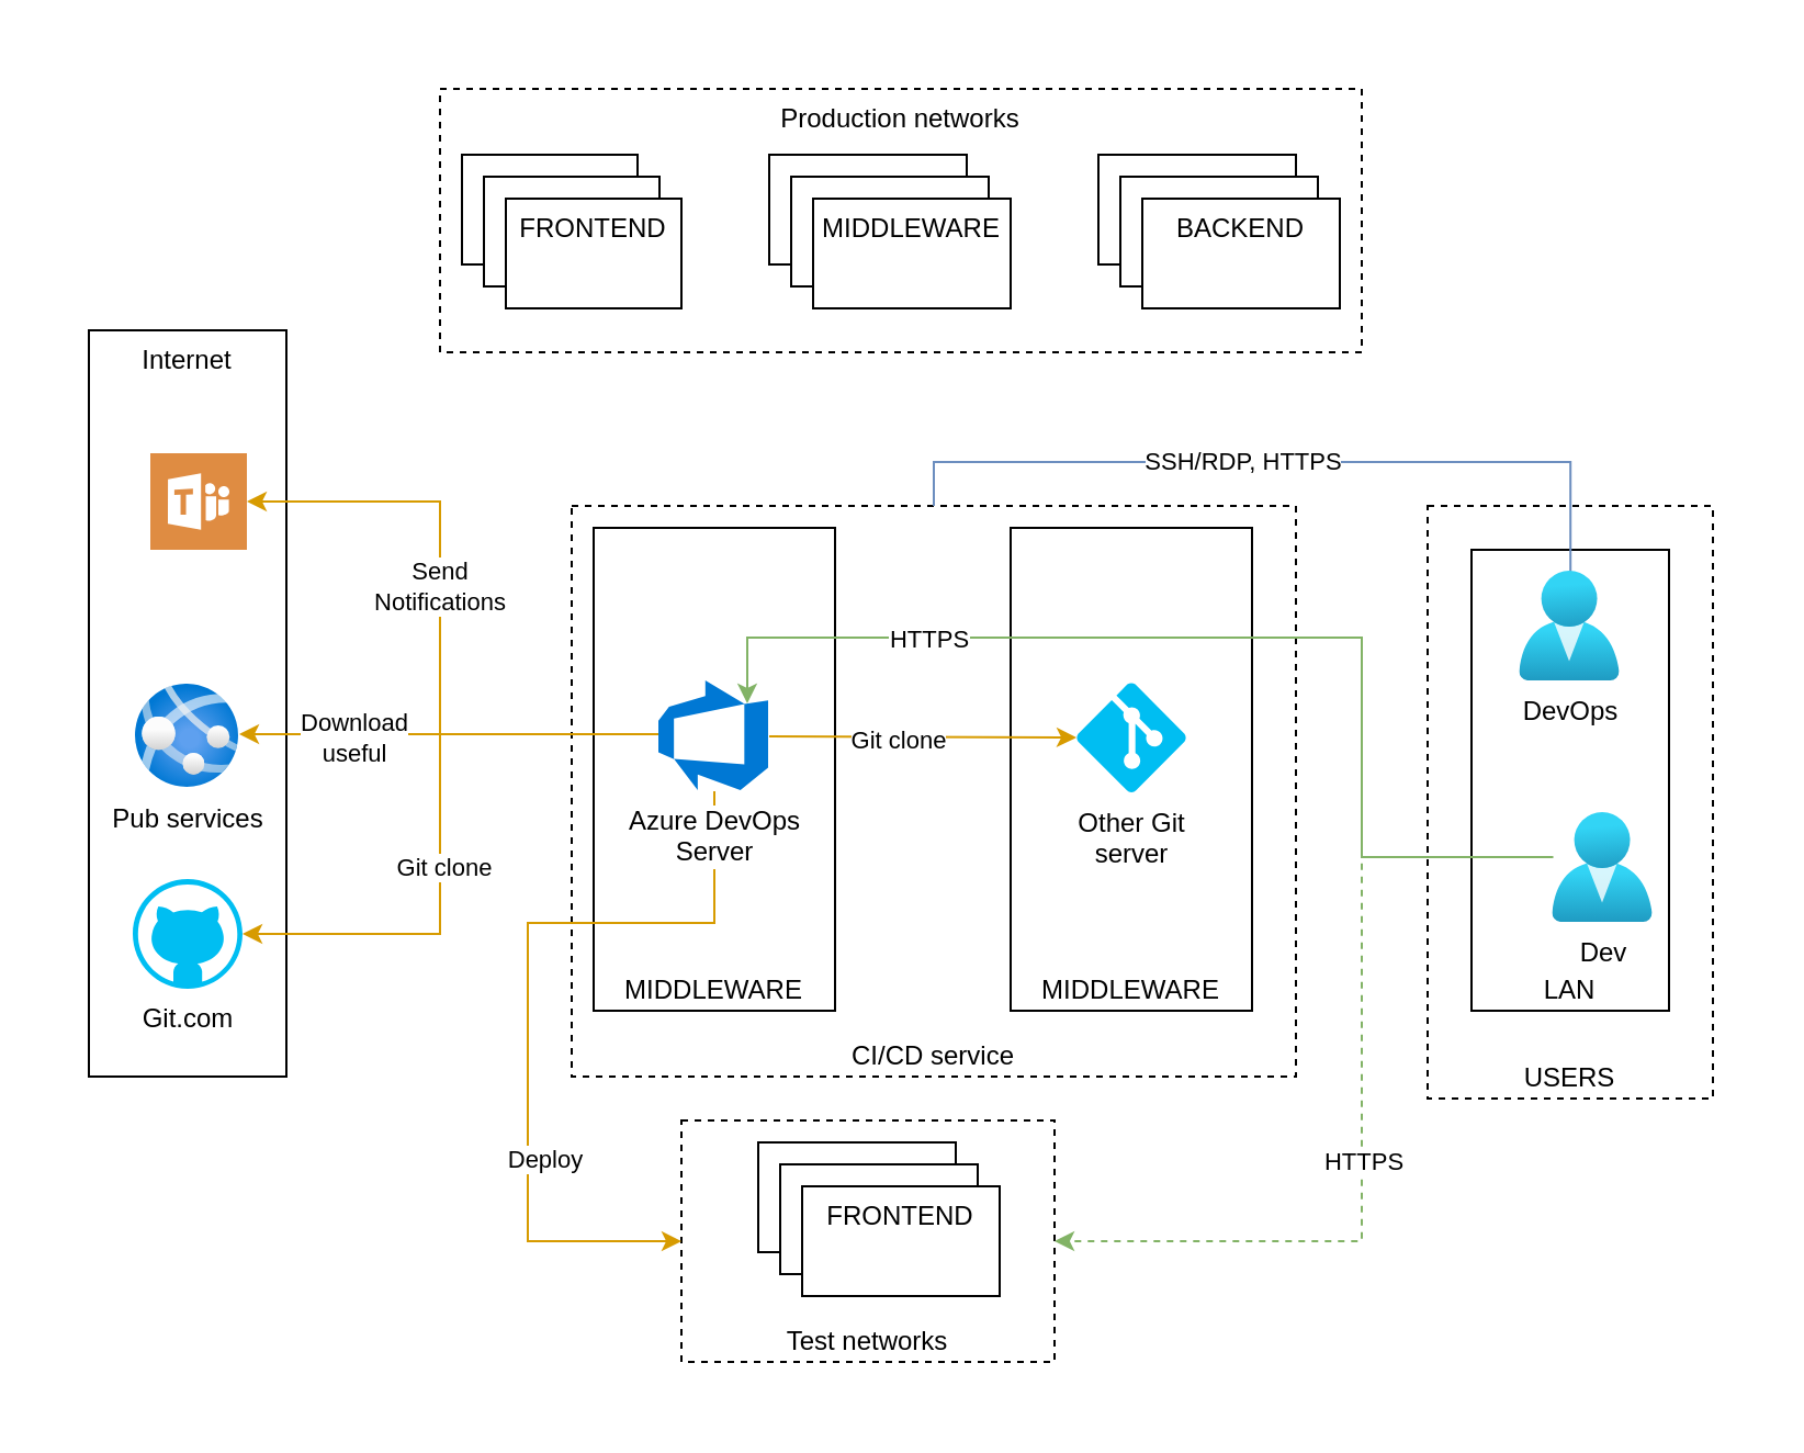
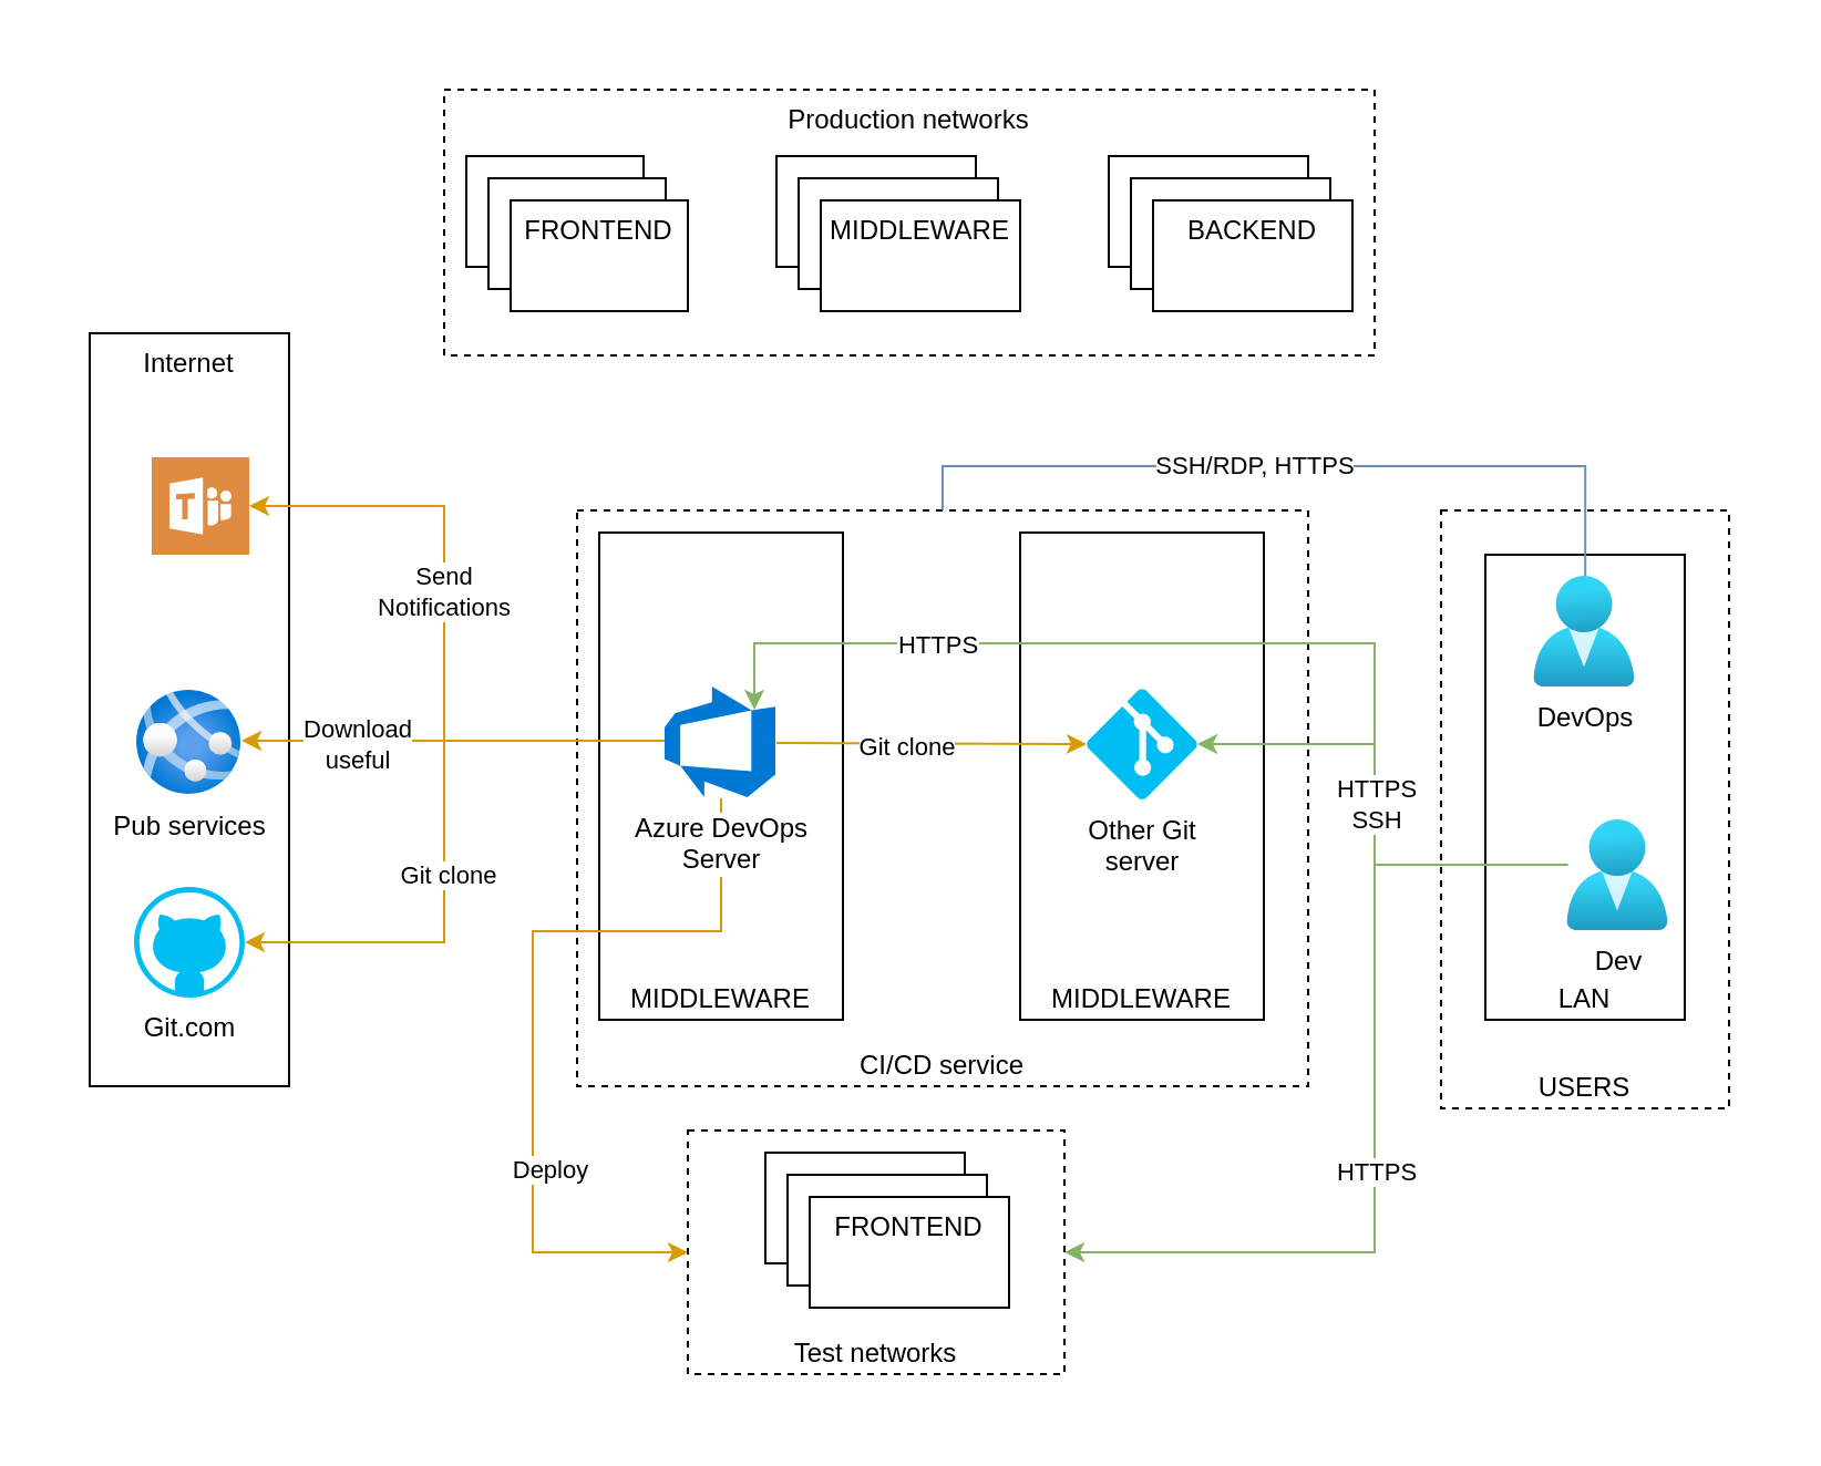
  <mxCell id="0" />
  <mxCell id="1" parent="0" />
  <mxCell id="2" value="" style="whiteSpace=wrap;html=1;labelBackgroundColor=#FFFFFF;sketch=0;align=center;verticalAlign=bottom;dashed=1;strokeColor=none;" vertex="1" parent="1"><mxGeometry x="20" y="20" width="780" height="620" as="geometry" /></mxCell>
  <mxCell id="3" value="CI/CD service" style="whiteSpace=wrap;html=1;labelBackgroundColor=#FFFFFF;sketch=0;align=center;verticalAlign=bottom;dashed=1;" vertex="1" parent="1"><mxGeometry x="260" y="230" width="330" height="260" as="geometry" /></mxCell>
  <mxCell id="4" value="Production networks" style="whiteSpace=wrap;html=1;labelBackgroundColor=#FFFFFF;sketch=0;align=center;verticalAlign=top;dashed=1;" vertex="1" parent="1"><mxGeometry x="200" y="40" width="420" height="120" as="geometry" /></mxCell>
  <mxCell id="5" value="" style="whiteSpace=wrap;html=1;labelBackgroundColor=#FFFFFF;sketch=0;align=center;verticalAlign=top;" vertex="1" parent="1"><mxGeometry x="500" y="70" width="90" height="50" as="geometry" /></mxCell>
  <mxCell id="6" value="" style="whiteSpace=wrap;html=1;labelBackgroundColor=#FFFFFF;sketch=0;align=center;verticalAlign=top;" vertex="1" parent="1"><mxGeometry x="350" y="70" width="90" height="50" as="geometry" /></mxCell>
  <mxCell id="7" value="" style="whiteSpace=wrap;html=1;labelBackgroundColor=#FFFFFF;sketch=0;align=center;verticalAlign=top;" vertex="1" parent="1"><mxGeometry x="210" y="70" width="80" height="50" as="geometry" /></mxCell>
  <mxCell id="8" value="MIDDLEWARE" style="whiteSpace=wrap;html=1;labelBackgroundColor=#FFFFFF;sketch=0;align=center;verticalAlign=bottom;" vertex="1" parent="1"><mxGeometry x="270" y="240" width="110" height="220" as="geometry" /></mxCell>
  <mxCell id="9" value="Internet" style="whiteSpace=wrap;html=1;labelBackgroundColor=#FFFFFF;sketch=0;align=center;verticalAlign=top;" vertex="1" parent="1"><mxGeometry x="40" y="150" width="90" height="340" as="geometry" /></mxCell>
  <mxCell id="10" value="" style="whiteSpace=wrap;html=1;labelBackgroundColor=#FFFFFF;sketch=0;align=center;verticalAlign=top;" vertex="1" parent="1"><mxGeometry x="220" y="80" width="80" height="50" as="geometry" /></mxCell>
  <mxCell id="11" value="FRONTEND" style="whiteSpace=wrap;html=1;labelBackgroundColor=#FFFFFF;sketch=0;align=center;verticalAlign=top;" vertex="1" parent="1"><mxGeometry x="230" y="90" width="80" height="50" as="geometry" /></mxCell>
  <mxCell id="12" value="" style="whiteSpace=wrap;html=1;labelBackgroundColor=#FFFFFF;sketch=0;align=center;verticalAlign=top;" vertex="1" parent="1"><mxGeometry x="360" y="80" width="90" height="50" as="geometry" /></mxCell>
  <mxCell id="13" value="MIDDLEWARE" style="whiteSpace=wrap;html=1;labelBackgroundColor=#FFFFFF;sketch=0;align=center;verticalAlign=top;" vertex="1" parent="1"><mxGeometry x="370" y="90" width="90" height="50" as="geometry" /></mxCell>
  <mxCell id="14" value="" style="whiteSpace=wrap;html=1;labelBackgroundColor=#FFFFFF;sketch=0;align=center;verticalAlign=top;" vertex="1" parent="1"><mxGeometry x="510" y="80" width="90" height="50" as="geometry" /></mxCell>
  <mxCell id="15" value="BACKEND" style="whiteSpace=wrap;html=1;labelBackgroundColor=#FFFFFF;sketch=0;align=center;verticalAlign=top;" vertex="1" parent="1"><mxGeometry x="520" y="90" width="90" height="50" as="geometry" /></mxCell>
  <mxCell id="16" style="edgeStyle=orthogonalEdgeStyle;rounded=0;jumpStyle=arc;orthogonalLoop=1;jettySize=auto;html=1;startArrow=none;startFill=0;strokeWidth=1;fillColor=#ffe6cc;strokeColor=#d79b00;" edge="1" parent="1"><mxGeometry relative="1" as="geometry"><mxPoint x="300" y="334" as="sourcePoint" /><mxPoint x="108.5" y="334" as="targetPoint" /></mxGeometry></mxCell>
  <mxCell id="17" value="Download&lt;br&gt;useful" style="edgeLabel;html=1;align=center;verticalAlign=middle;resizable=0;points=[];" vertex="1" connectable="0" parent="16"><mxGeometry x="0.626" y="-1" relative="1" as="geometry"><mxPoint x="16" y="2" as="offset" /></mxGeometry></mxCell>
  <mxCell id="18" value="Pub services" style="aspect=fixed;html=1;points=[];align=center;image;fontSize=12;image=img/lib/azure2/app_services/App_Services.svg;dashed=1;" vertex="1" parent="1"><mxGeometry x="61.5" y="311.5" width="47" height="47" as="geometry" /></mxCell>
  <mxCell id="19" value="Git.com" style="verticalLabelPosition=bottom;html=1;verticalAlign=top;align=center;strokeColor=none;fillColor=#00BEF2;shape=mxgraph.azure.github_code;pointerEvents=1;dashed=1;" vertex="1" parent="1"><mxGeometry x="60" y="400" width="50" height="50" as="geometry" /></mxCell>
  <mxCell id="20" value="MIDDLEWARE" style="whiteSpace=wrap;html=1;labelBackgroundColor=#FFFFFF;sketch=0;align=center;verticalAlign=bottom;" vertex="1" parent="1"><mxGeometry x="460" y="240" width="110" height="220" as="geometry" /></mxCell>
  <mxCell id="21" value="Other Git&lt;br&gt;server" style="verticalLabelPosition=bottom;html=1;verticalAlign=top;align=center;strokeColor=none;fillColor=#00BEF2;shape=mxgraph.azure.git_repository;dashed=1;" vertex="1" parent="1"><mxGeometry x="490" y="310.5" width="50" height="50" as="geometry" /></mxCell>
  <mxCell id="22" value="" style="sketch=0;pointerEvents=1;shadow=0;dashed=0;html=1;strokeColor=none;fillColor=#DF8C42;labelPosition=center;verticalLabelPosition=bottom;verticalAlign=top;align=center;outlineConnect=0;shape=mxgraph.veeam2.microsoft_teams;" vertex="1" parent="1"><mxGeometry x="68" y="206" width="44" height="44" as="geometry" /></mxCell>
  <mxCell id="23" style="edgeStyle=orthogonalEdgeStyle;rounded=0;jumpStyle=arc;orthogonalLoop=1;jettySize=auto;html=1;startArrow=none;startFill=0;strokeWidth=1;fillColor=#ffe6cc;strokeColor=#d79b00;" edge="1" parent="1" target="22"><mxGeometry relative="1" as="geometry"><mxPoint x="300" y="334" as="sourcePoint" /><mxPoint x="118.5" y="345" as="targetPoint" /><Array as="points"><mxPoint x="200" y="334" /><mxPoint x="200" y="228" /></Array></mxGeometry></mxCell>
  <mxCell id="24" value="Send&lt;br&gt;Notifications" style="edgeLabel;html=1;align=center;verticalAlign=middle;resizable=0;points=[];" vertex="1" connectable="0" parent="23"><mxGeometry x="0.143" y="1" relative="1" as="geometry"><mxPoint as="offset" /></mxGeometry></mxCell>
  <mxCell id="25" style="edgeStyle=orthogonalEdgeStyle;rounded=0;jumpStyle=arc;orthogonalLoop=1;jettySize=auto;html=1;startArrow=none;startFill=0;strokeWidth=1;entryX=1;entryY=0.5;entryDx=0;entryDy=0;entryPerimeter=0;fillColor=#ffe6cc;strokeColor=#d79b00;" edge="1" parent="1" target="19"><mxGeometry relative="1" as="geometry"><mxPoint x="300" y="334.034" as="sourcePoint" /><mxPoint x="110" y="409" as="targetPoint" /><Array as="points"><mxPoint x="200" y="334" /><mxPoint x="200" y="425" /></Array></mxGeometry></mxCell>
  <mxCell id="26" value="Git clone" style="edgeLabel;html=1;align=center;verticalAlign=middle;resizable=0;points=[];" vertex="1" connectable="0" parent="25"><mxGeometry x="0.143" y="1" relative="1" as="geometry"><mxPoint as="offset" /></mxGeometry></mxCell>
  <mxCell id="27" style="edgeStyle=orthogonalEdgeStyle;rounded=0;jumpStyle=arc;orthogonalLoop=1;jettySize=auto;html=1;entryX=0;entryY=0.5;entryDx=0;entryDy=0;entryPerimeter=0;startArrow=none;startFill=0;strokeWidth=1;fillColor=#ffe6cc;strokeColor=#d79b00;" edge="1" parent="1" source="35" target="21"><mxGeometry relative="1" as="geometry" /></mxCell>
  <mxCell id="28" value="Git clone" style="edgeLabel;html=1;align=center;verticalAlign=middle;resizable=0;points=[];" vertex="1" connectable="0" parent="27"><mxGeometry x="-0.174" y="-1" relative="1" as="geometry"><mxPoint as="offset" /></mxGeometry></mxCell>
  <mxCell id="29" value="Test networks" style="whiteSpace=wrap;html=1;labelBackgroundColor=#FFFFFF;sketch=0;align=center;verticalAlign=bottom;dashed=1;" vertex="1" parent="1"><mxGeometry x="310" y="510" width="170" height="110" as="geometry" /></mxCell>
  <mxCell id="30" value="" style="whiteSpace=wrap;html=1;labelBackgroundColor=#FFFFFF;sketch=0;align=center;verticalAlign=top;" vertex="1" parent="1"><mxGeometry x="345" y="520" width="90" height="50" as="geometry" /></mxCell>
  <mxCell id="31" value="" style="whiteSpace=wrap;html=1;labelBackgroundColor=#FFFFFF;sketch=0;align=center;verticalAlign=top;" vertex="1" parent="1"><mxGeometry x="355" y="530" width="90" height="50" as="geometry" /></mxCell>
  <mxCell id="32" value="FRONTEND" style="whiteSpace=wrap;html=1;labelBackgroundColor=#FFFFFF;sketch=0;align=center;verticalAlign=top;" vertex="1" parent="1"><mxGeometry x="365" y="540" width="90" height="50" as="geometry" /></mxCell>
  <mxCell id="33" style="edgeStyle=orthogonalEdgeStyle;rounded=0;jumpStyle=arc;orthogonalLoop=1;jettySize=auto;html=1;startArrow=none;startFill=0;strokeWidth=1;entryX=0;entryY=0.5;entryDx=0;entryDy=0;fillColor=#ffe6cc;strokeColor=#d79b00;" edge="1" parent="1" source="35" target="29"><mxGeometry relative="1" as="geometry"><mxPoint x="335.16" y="173.52" as="targetPoint" /><mxPoint x="335" y="320" as="sourcePoint" /><Array as="points"><mxPoint x="325" y="420" /><mxPoint x="240" y="420" /><mxPoint x="240" y="565" /></Array></mxGeometry></mxCell>
  <mxCell id="34" value="Deploy" style="edgeLabel;html=1;align=center;verticalAlign=middle;resizable=0;points=[];" vertex="1" connectable="0" parent="33"><mxGeometry x="0.679" y="2" relative="1" as="geometry"><mxPoint x="-5" y="-36" as="offset" /></mxGeometry></mxCell>
  <mxCell id="35" value="Azure DevOps&lt;br&gt;Server" style="sketch=0;aspect=fixed;html=1;points=[];align=center;image;fontSize=12;image=img/lib/mscae/Azure_DevOps.svg;dashed=1;" vertex="1" parent="1"><mxGeometry x="300" y="310" width="50" height="50" as="geometry" /></mxCell>
  <mxCell id="36" value="USERS" style="whiteSpace=wrap;html=1;labelBackgroundColor=#FFFFFF;sketch=0;align=center;verticalAlign=bottom;dashed=1;" vertex="1" parent="1"><mxGeometry x="650" y="230" width="130" height="270" as="geometry" /></mxCell>
  <mxCell id="37" value="LAN" style="whiteSpace=wrap;html=1;labelBackgroundColor=#FFFFFF;sketch=0;align=center;verticalAlign=bottom;" vertex="1" parent="1"><mxGeometry x="670" y="250" width="90" height="210" as="geometry" /></mxCell>
  <mxCell id="38" style="edgeStyle=orthogonalEdgeStyle;rounded=0;jumpStyle=arc;orthogonalLoop=1;jettySize=auto;html=1;startArrow=none;startFill=0;strokeWidth=1;fillColor=#dae8fc;strokeColor=#6c8ebf;entryX=0.5;entryY=0;entryDx=0;entryDy=0;endArrow=none;" edge="1" parent="1" source="40" target="3"><mxGeometry relative="1" as="geometry"><Array as="points"><mxPoint x="715" y="210" /><mxPoint x="425" y="210" /></Array></mxGeometry></mxCell>
  <mxCell id="39" value="SSH/RDP, HTTPS" style="edgeLabel;html=1;align=center;verticalAlign=middle;resizable=0;points=[];" vertex="1" connectable="0" parent="38"><mxGeometry x="0.113" y="-1" relative="1" as="geometry"><mxPoint as="offset" /></mxGeometry></mxCell>
  <mxCell id="40" value="DevOps" style="aspect=fixed;html=1;points=[];align=center;image;fontSize=12;image=img/lib/azure2/identity/Users.svg;dashed=1;" vertex="1" parent="1"><mxGeometry x="692.15" y="260" width="45.71" height="50" as="geometry" /></mxCell>
- <mxCell id="41" style="edgeStyle=orthogonalEdgeStyle;rounded=0;jumpStyle=arc;orthogonalLoop=1;jettySize=auto;html=1;entryX=1;entryY=0.5;entryDx=0;entryDy=0;startArrow=none;startFill=0;strokeWidth=1;fillColor=#d5e8d4;strokeColor=#82b366;dashed=1;" edge="1" parent="1" source="43" target="29"><mxGeometry relative="1" as="geometry"><Array as="points"><mxPoint x="620" y="390" /><mxPoint x="620" y="565" /></Array></mxGeometry></mxCell>
+ <mxCell id="41" style="edgeStyle=orthogonalEdgeStyle;rounded=0;jumpStyle=arc;orthogonalLoop=1;jettySize=auto;html=1;entryX=1;entryY=0.5;entryDx=0;entryDy=0;startArrow=none;startFill=0;strokeWidth=1;fillColor=#d5e8d4;strokeColor=#82b366;" edge="1" parent="1" source="43" target="29"><mxGeometry relative="1" as="geometry"><Array as="points"><mxPoint x="620" y="390" /><mxPoint x="620" y="565" /></Array></mxGeometry></mxCell>
  <mxCell id="42" value="HTTPS" style="edgeLabel;html=1;align=center;verticalAlign=middle;resizable=0;points=[];" vertex="1" connectable="0" parent="41"><mxGeometry x="0.122" relative="1" as="geometry"><mxPoint as="offset" /></mxGeometry></mxCell>
  <mxCell id="43" value="Dev" style="aspect=fixed;html=1;points=[];align=center;image;fontSize=12;image=img/lib/azure2/identity/Users.svg;dashed=1;" vertex="1" parent="1"><mxGeometry x="707.15" y="370" width="45.71" height="50" as="geometry" /></mxCell>
  <mxCell id="44" style="edgeStyle=orthogonalEdgeStyle;rounded=0;jumpStyle=arc;orthogonalLoop=1;jettySize=auto;html=1;startArrow=none;startFill=0;strokeWidth=1;fillColor=#d5e8d4;strokeColor=#82b366;" edge="1" parent="1" source="43"><mxGeometry relative="1" as="geometry"><mxPoint x="702.15" y="400" as="sourcePoint" /><mxPoint x="340" y="320" as="targetPoint" /><Array as="points"><mxPoint x="620" y="390" /><mxPoint x="620" y="290" /><mxPoint x="340" y="290" /></Array></mxGeometry></mxCell>
  <mxCell id="45" value="HTTPS" style="edgeLabel;html=1;align=center;verticalAlign=middle;resizable=0;points=[];" vertex="1" connectable="0" parent="44"><mxGeometry x="0.122" relative="1" as="geometry"><mxPoint x="-106" as="offset" /></mxGeometry></mxCell>
+ <mxCell id="46" style="edgeStyle=orthogonalEdgeStyle;rounded=0;jumpStyle=arc;orthogonalLoop=1;jettySize=auto;html=1;entryX=1;entryY=0.5;entryDx=0;entryDy=0;startArrow=none;startFill=0;strokeWidth=1;fillColor=#d5e8d4;strokeColor=#82b366;entryPerimeter=0;" edge="1" parent="1" source="43" target="21"><mxGeometry relative="1" as="geometry"><mxPoint x="702.15" y="400" as="sourcePoint" /><mxPoint x="490" y="595" as="targetPoint" /><Array as="points"><mxPoint x="620" y="390" /><mxPoint x="620" y="336" /><mxPoint x="540" y="336" /></Array></mxGeometry></mxCell>
+ <mxCell id="47" value="HTTPS&lt;br&gt;SSH" style="edgeLabel;html=1;align=center;verticalAlign=middle;resizable=0;points=[];" vertex="1" connectable="0" parent="46"><mxGeometry x="0.122" relative="1" as="geometry"><mxPoint y="9" as="offset" /></mxGeometry></mxCell>
